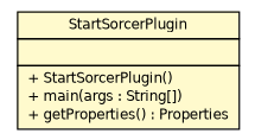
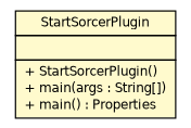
  digraph {
    nodesep=0.25
    ranksep=0.5
    rankdir=LR
-   n1 [fontcolor=black fontname=Helvetica fontsize=10.0 label=<<table title="sorcer.ssb.StartSorcerPlugin" border="0" cellborder="1" cellspacing="0" cellpadding="2" port="p" bgcolor="lemonChiffon" href="./StartSorcerPlugin.html"> 		<tr><td><table border="0" cellspacing="0" cellpadding="1"> <tr><td align="center" balign="center"> StartSorcerPlugin </td></tr> 		</table></td></tr> 		<tr><td><table border="0" cellspacing="0" cellpadding="1"> <tr><td align="left" balign="left">  </td></tr> 		</table></td></tr> 		<tr><td><table border="0" cellspacing="0" cellpadding="1"> <tr><td align="left" balign="left"> + StartSorcerPlugin() </td></tr> <tr><td align="left" balign="left"> + main(args : String[]) </td></tr> <tr><td align="left" balign="left"> + getProperties() : Properties </td></tr> 		</table></td></tr> 		</table>> shape=plaintext]
+   n1 [fontcolor=black fontname=Helvetica fontsize=10.0 label=<<table title="sorcer.ssb.StartSorcerPlugin" border="0" cellborder="1" cellspacing="0" cellpadding="2" port="p" bgcolor="lemonChiffon" href="./StartSorcerPlugin.html"> 		<tr><td><table border="0" cellspacing="0" cellpadding="1"> <tr><td align="center" balign="center"> StartSorcerPlugin </td></tr> 		</table></td></tr> 		<tr><td><table border="0" cellspacing="0" cellpadding="1"> <tr><td align="left" balign="left">  </td></tr> 		</table></td></tr> 		<tr><td><table border="0" cellspacing="0" cellpadding="1"> <tr><td align="left" balign="left"> + StartSorcerPlugin() </td></tr> <tr><td align="left" balign="left"> + main(args : String[]) </td></tr> <tr><td align="left" balign="left"> + main() : Properties </td></tr> 		</table></td></tr> 		</table>> shape=plaintext]
  }
